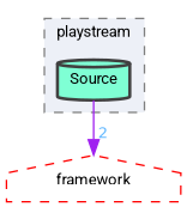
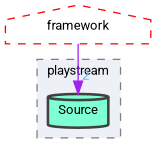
  digraph {
    compound=true
    fontname=Roboto
    node [fontname=Roboto fontsize=10]
    n1 [color=grey25 fillcolor=aquamarine height=0.2 label=Source shape=cylinder style="filled,bold" width=0.4]
    n2 [color=red fillcolor=white height=0.2 label=framework shape=house style="filled,dashed" width=0.4]
    subgraph cluster_1 {
      bgcolor="#edf0f7"
      fontsize=10
      label=playstream
      pencolor=grey50
      style="filled,dashed"
      n1
    }
-   n1 -> n2 [color=purple fontcolor=steelblue1 fontname=Roboto fontsize=10 headlabel=2 labeldistance=1.5 labelfontname=Helvetica labelfontsize=10 arrowhead=normal]
+   n2 -> n1 [color=purple fontcolor=steelblue1 fontname=Roboto fontsize=10 headlabel=2 labeldistance=1.5 labelfontname=Helvetica labelfontsize=10 arrowhead=normal]
  }
